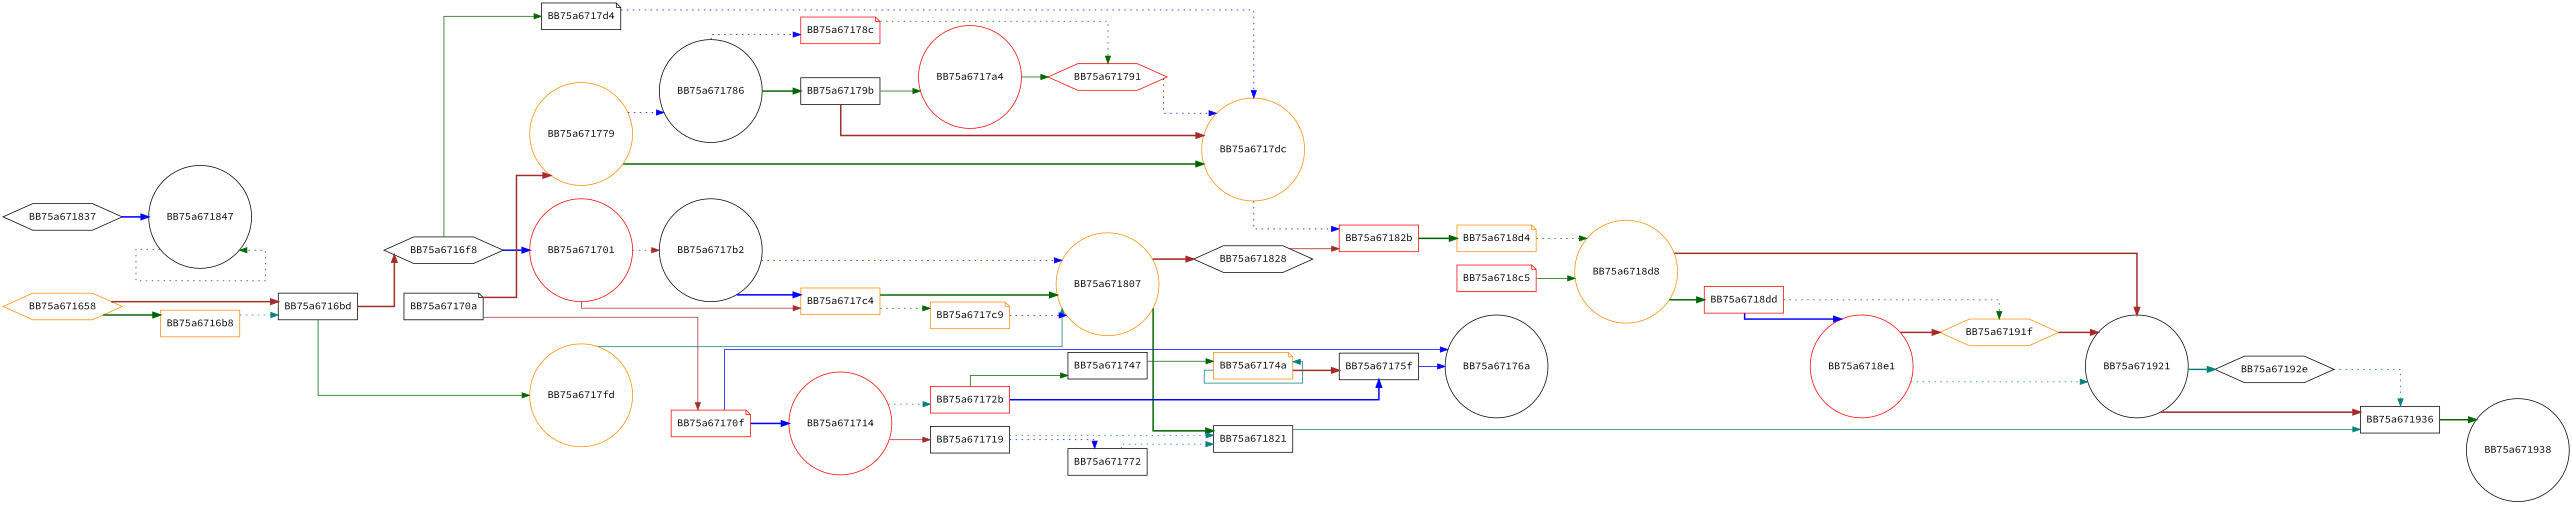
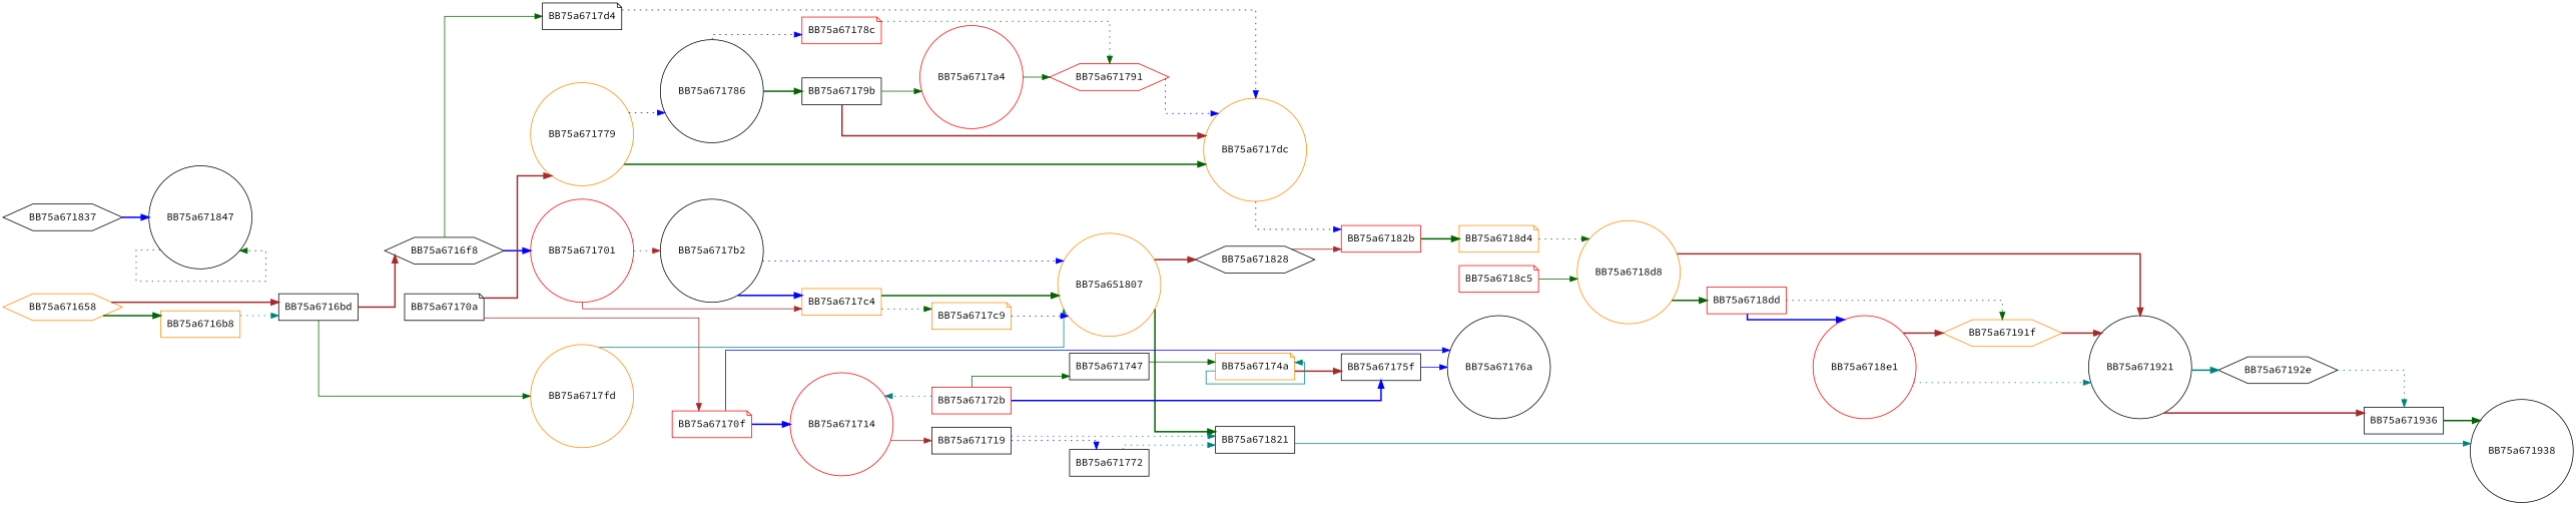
  digraph {
    fontname="Source Code Pro"
    rankdir=LR
    splines=ortho
    node [color=black fontname="Source Code Pro" shape=circle]
    edge [color=darkgreen fontname="Source Code Pro" style=bold]
    BB75a671658 [color=darkorange shape=hexagon]
    BB75a6716bd [shape=box]
    BB75a6716b8 [color=darkorange shape=box]
    BB75a6717fd [color=darkorange]
    BB75a6716f8 [shape=hexagon]
-   BB75a671807 [color=darkorange]
+   BB75a671807 [color=darkorange label=BB75a651807]
    BB75a6717d4 [shape=note]
    BB75a671701 [color=red]
    BB75a671821 [shape=box]
    BB75a671828 [shape=hexagon]
    BB75a6717dc [color=darkorange]
    BB75a6717b2
    BB75a6717c4 [color=darkorange shape=box]
    BB75a67182b [color=red shape=box]
    BB75a67170a [shape=note]
    BB75a671779 [color=darkorange]
    BB75a67170f [color=red shape=note]
    BB75a6717c9 [color=darkorange shape=note]
    BB75a671786
    BB75a67176a
    BB75a671714 [color=red]
    BB75a67179b [shape=box]
    BB75a67178c [color=red shape=note]
    BB75a67172b [color=red shape=box]
    BB75a671719 [shape=box]
    BB75a6718d4 [color=darkorange shape=note]
    BB75a67175f [shape=box]
    BB75a671747 [shape=box]
    n29 [label=BB75a671772 shape=box]
    BB75a67174a [color=darkorange shape=note]
    BB75a671938
    BB75a6718d8 [color=darkorange]
    BB75a671837 [shape=hexagon]
    BB75a671847
    BB75a6717a4 [color=red]
    BB75a671791 [color=red shape=hexagon]
    BB75a671921
    BB75a6718dd [color=red shape=box]
    BB75a6718c5 [color=red shape=note]
    BB75a671936 [shape=box]
    BB75a67192e [shape=hexagon]
    BB75a67191f [color=darkorange shape=hexagon]
    BB75a6718e1 [color=red]
    BB75a671658 -> BB75a6716bd [color=brown]
    BB75a671658 -> BB75a6716b8
    BB75a6716bd -> BB75a6717fd [style=solid]
    BB75a6716bd -> BB75a6716f8 [color=brown]
    BB75a6716b8 -> BB75a6716bd [color=teal style=dotted]
    BB75a6717fd -> BB75a671807 [color=teal style=solid]
    BB75a6716f8 -> BB75a6717d4 [style=solid]
    BB75a6716f8 -> BB75a671701 [color=blue]
    BB75a671807 -> BB75a671821
    BB75a671807 -> BB75a671828 [color=brown]
    BB75a6717d4 -> BB75a6717dc [color=blue style=dotted]
    BB75a671701 -> BB75a6717b2 [color=brown style=dotted]
    BB75a671701 -> BB75a6717c4 [color=brown style=solid]
-   BB75a671821 -> BB75a671936 [color=teal style=solid]
+   BB75a671821 -> BB75a671938 [color=teal style=solid]
    BB75a671828 -> BB75a67182b [color=brown style=solid]
    BB75a6717dc -> BB75a67182b [color=blue style=dotted]
    BB75a6717b2 -> BB75a671807 [color=blue style=dotted]
    BB75a6717b2 -> BB75a6717c4 [color=blue]
    BB75a6717c4 -> BB75a671807
    BB75a6717c4 -> BB75a6717c9 [style=dotted]
    BB75a67182b -> BB75a6718d4
    BB75a67170a -> BB75a671779 [color=brown]
    BB75a67170a -> BB75a67170f [color=brown style=solid]
    BB75a671779 -> BB75a6717dc
    BB75a671779 -> BB75a671786 [color=blue style=dotted]
    BB75a67170f -> BB75a67176a [color=blue style=solid]
    BB75a67170f -> BB75a671714 [color=blue]
    BB75a6717c9 -> BB75a671807 [color=blue style=dotted]
    BB75a671786 -> BB75a67179b
    BB75a671786 -> BB75a67178c [color=blue style=dotted]
-   BB75a671714 -> BB75a67172b [color=teal style=dotted]
+   BB75a67172b -> BB75a671714 [color=teal style=dotted]
    BB75a671714 -> BB75a671719 [color=brown style=solid]
    BB75a67179b -> BB75a6717dc [color=brown]
    BB75a67179b -> BB75a6717a4 [style=solid]
    BB75a67178c -> BB75a671791 [style=dotted]
    BB75a67172b -> BB75a67175f [color=blue]
    BB75a67172b -> BB75a671747 [style=solid]
    BB75a671719 -> BB75a671821 [color=teal style=dotted]
    BB75a671719 -> n29 [color=blue style=dotted]
    BB75a6718d4 -> BB75a6718d8 [style=dotted]
    BB75a67175f -> BB75a67176a [color=blue style=solid]
    BB75a671747 -> BB75a67174a [style=solid]
    n29 -> BB75a671821 [color=teal style=dotted]
    BB75a67174a -> BB75a67175f [color=brown]
    BB75a67174a -> BB75a67174a [color=teal style=solid]
    BB75a6718d8 -> BB75a671921 [color=brown]
    BB75a6718d8 -> BB75a6718dd
    BB75a671837 -> BB75a671847 [color=blue]
    BB75a671847 -> BB75a671847 [style=dotted]
    BB75a6717a4 -> BB75a671791 [style=solid]
    BB75a671791 -> BB75a6717dc [color=blue style=dotted]
    BB75a671921 -> BB75a671936 [color=brown]
    BB75a671921 -> BB75a67192e [color=teal]
    BB75a6718dd -> BB75a67191f [style=dotted]
    BB75a6718dd -> BB75a6718e1 [color=blue]
    BB75a6718c5 -> BB75a6718d8 [style=solid]
    BB75a671936 -> BB75a671938
    BB75a67192e -> BB75a671936 [color=teal style=dotted]
    BB75a67191f -> BB75a671921 [color=brown]
    BB75a6718e1 -> BB75a671921 [color=teal style=dotted]
    BB75a6718e1 -> BB75a67191f [color=brown]
  }
